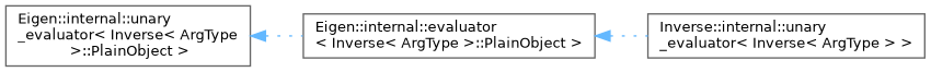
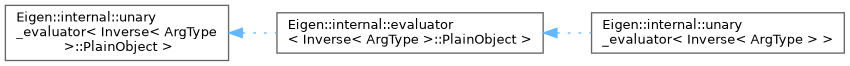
  digraph {
    rankdir=LR
    node [color=grey40 fillcolor=white fontname=Helvetica fontsize=10 shape=box style=filled]
    edge [color=steelblue1 dir=back fontname=Helvetica fontsize=10 labelfontname=Helvetica labelfontsize=10 style=dotted]
    n1 [height=0.2 label="Eigen::internal::unary\l_evaluator\< Inverse\< ArgType\l \>::PlainObject \>" width=0.4]
    n2 [height=0.2 label="Eigen::internal::evaluator\l\< Inverse\< ArgType \>::PlainObject \>" width=0.4]
-   n3 [height=0.2 label="Inverse::internal::unary\l_evaluator\< Inverse\< ArgType \> \>" width=0.4]
+   n3 [height=0.2 label="Eigen::internal::unary\l_evaluator\< Inverse\< ArgType \> \>" width=0.4]
    n1 -> n2
    n2 -> n3
  }
